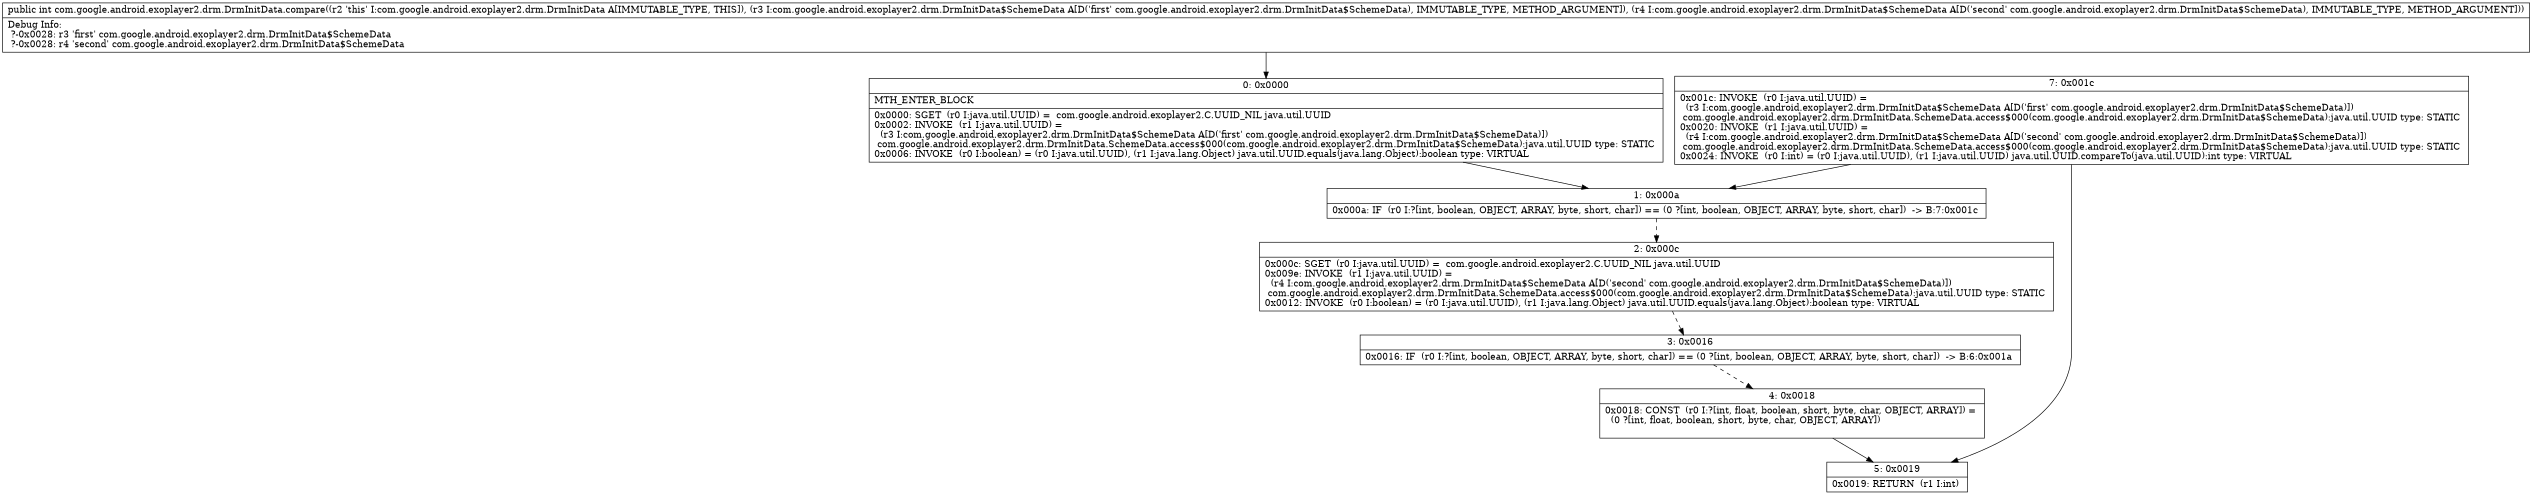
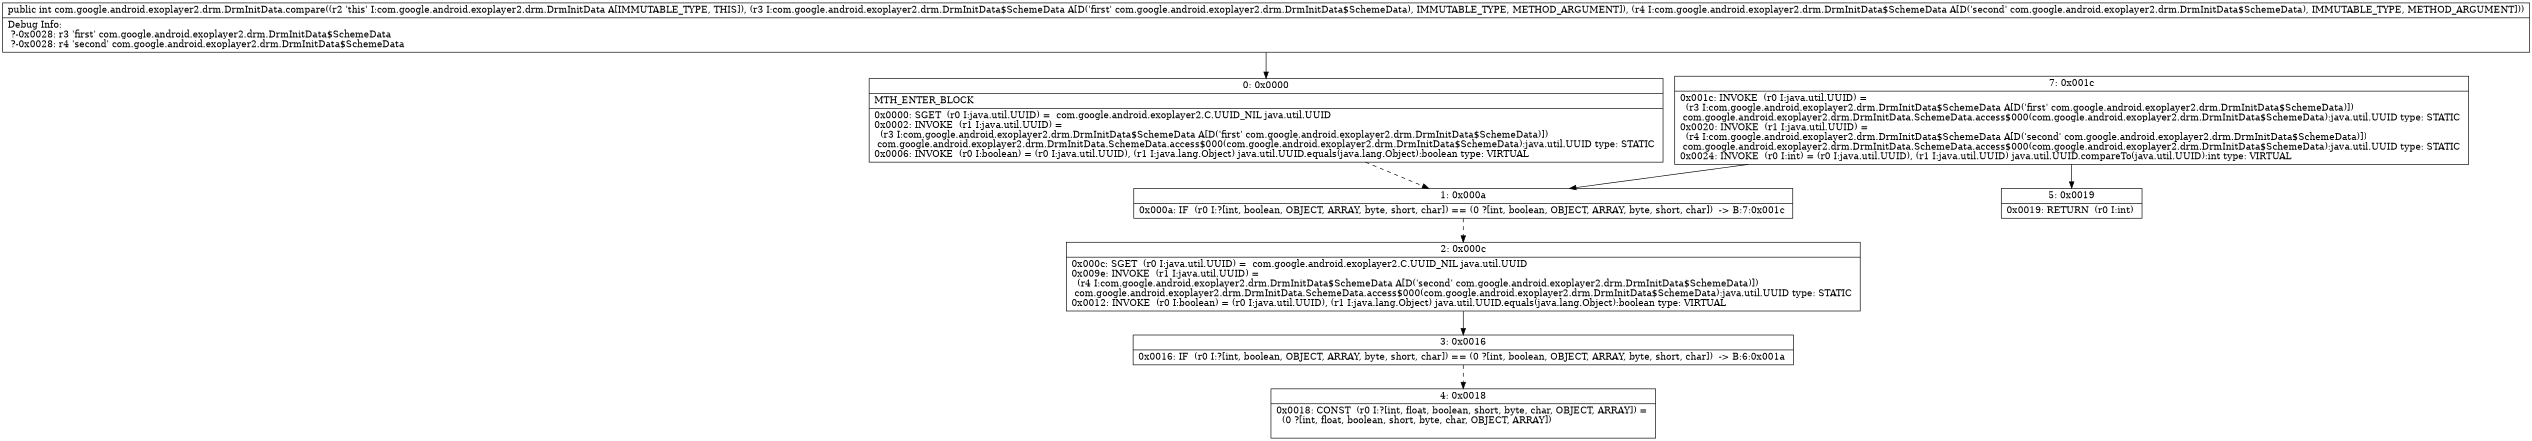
  digraph {
    node [shape=record]
    n1 [label="{0\:\ 0x0000|MTH_ENTER_BLOCK\l|0x0000: SGET  (r0 I:java.util.UUID) =  com.google.android.exoplayer2.C.UUID_NIL java.util.UUID \l0x0002: INVOKE  (r1 I:java.util.UUID) = \l  (r3 I:com.google.android.exoplayer2.drm.DrmInitData$SchemeData A[D('first' com.google.android.exoplayer2.drm.DrmInitData$SchemeData)])\l com.google.android.exoplayer2.drm.DrmInitData.SchemeData.access$000(com.google.android.exoplayer2.drm.DrmInitData$SchemeData):java.util.UUID type: STATIC \l0x0006: INVOKE  (r0 I:boolean) = (r0 I:java.util.UUID), (r1 I:java.lang.Object) java.util.UUID.equals(java.lang.Object):boolean type: VIRTUAL \l}"]
    n2 [label="{1\:\ 0x000a|0x000a: IF  (r0 I:?[int, boolean, OBJECT, ARRAY, byte, short, char]) == (0 ?[int, boolean, OBJECT, ARRAY, byte, short, char])  \-\> B:7:0x001c \l}"]
    n3 [label="{2\:\ 0x000c|0x000c: SGET  (r0 I:java.util.UUID) =  com.google.android.exoplayer2.C.UUID_NIL java.util.UUID \l0x009e: INVOKE  (r1 I:java.util.UUID) = \l  (r4 I:com.google.android.exoplayer2.drm.DrmInitData$SchemeData A[D('second' com.google.android.exoplayer2.drm.DrmInitData$SchemeData)])\l com.google.android.exoplayer2.drm.DrmInitData.SchemeData.access$000(com.google.android.exoplayer2.drm.DrmInitData$SchemeData):java.util.UUID type: STATIC \l0x0012: INVOKE  (r0 I:boolean) = (r0 I:java.util.UUID), (r1 I:java.lang.Object) java.util.UUID.equals(java.lang.Object):boolean type: VIRTUAL \l}"]
    n4 [label="{3\:\ 0x0016|0x0016: IF  (r0 I:?[int, boolean, OBJECT, ARRAY, byte, short, char]) == (0 ?[int, boolean, OBJECT, ARRAY, byte, short, char])  \-\> B:6:0x001a \l}"]
    n5 [label="{7\:\ 0x001c|0x001c: INVOKE  (r0 I:java.util.UUID) = \l  (r3 I:com.google.android.exoplayer2.drm.DrmInitData$SchemeData A[D('first' com.google.android.exoplayer2.drm.DrmInitData$SchemeData)])\l com.google.android.exoplayer2.drm.DrmInitData.SchemeData.access$000(com.google.android.exoplayer2.drm.DrmInitData$SchemeData):java.util.UUID type: STATIC \l0x0020: INVOKE  (r1 I:java.util.UUID) = \l  (r4 I:com.google.android.exoplayer2.drm.DrmInitData$SchemeData A[D('second' com.google.android.exoplayer2.drm.DrmInitData$SchemeData)])\l com.google.android.exoplayer2.drm.DrmInitData.SchemeData.access$000(com.google.android.exoplayer2.drm.DrmInitData$SchemeData):java.util.UUID type: STATIC \l0x0024: INVOKE  (r0 I:int) = (r0 I:java.util.UUID), (r1 I:java.util.UUID) java.util.UUID.compareTo(java.util.UUID):int type: VIRTUAL \l}"]
-   n6 [label="{5\:\ 0x0019|0x0019: RETURN  (r1 I:int) \l}"]
+   n6 [label="{5\:\ 0x0019|0x0019: RETURN  (r0 I:int) \l}"]
    n7 [label="{4\:\ 0x0018|0x0018: CONST  (r0 I:?[int, float, boolean, short, byte, char, OBJECT, ARRAY]) = \l  (0 ?[int, float, boolean, short, byte, char, OBJECT, ARRAY])\l \l}"]
    n8 [label="{public int com.google.android.exoplayer2.drm.DrmInitData.compare((r2 'this' I:com.google.android.exoplayer2.drm.DrmInitData A[IMMUTABLE_TYPE, THIS]), (r3 I:com.google.android.exoplayer2.drm.DrmInitData$SchemeData A[D('first' com.google.android.exoplayer2.drm.DrmInitData$SchemeData), IMMUTABLE_TYPE, METHOD_ARGUMENT]), (r4 I:com.google.android.exoplayer2.drm.DrmInitData$SchemeData A[D('second' com.google.android.exoplayer2.drm.DrmInitData$SchemeData), IMMUTABLE_TYPE, METHOD_ARGUMENT]))  | Debug Info:\l  ?\-0x0028: r3 'first' com.google.android.exoplayer2.drm.DrmInitData$SchemeData\l  ?\-0x0028: r4 'second' com.google.android.exoplayer2.drm.DrmInitData$SchemeData\l}"]
-   n1 -> n2
+   n1 -> n2 [style=dashed]
    n2 -> n3 [style=dashed]
-   n3 -> n4 [style=dashed]
+   n3 -> n4
    n4 -> n7 [style=dashed]
    n5 -> n2
    n5 -> n6
-   n7 -> n6
    n8 -> n1
  }
